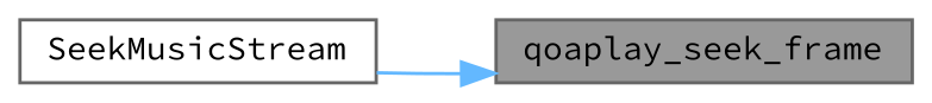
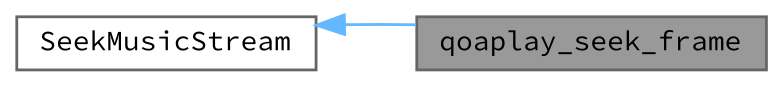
  digraph {
    rankdir=RL
    fontname="Source Code Pro"
    node [fontname="Source Code Pro" fontsize=10 shape=box style=filled]
    n1 [color=gray40 fillcolor=grey60 fontcolor=black height=0.2 label=qoaplay_seek_frame width=0.4]
    n2 [color=grey40 fillcolor=white height=0.2 label=SeekMusicStream width=0.4]
-   n1 -> n2 [color=steelblue1 dir=back fontname="Source Code Pro" fontsize=10 labelfontname=Helvetica labelfontsize=10 style=solid]
+   n2 -> n1 [color=steelblue1 dir=back fontname="Source Code Pro" fontsize=10 labelfontname=Helvetica labelfontsize=10 style=solid]
  }
